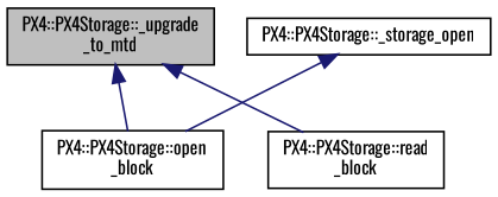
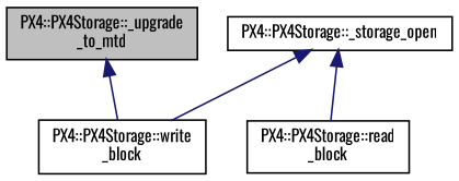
  digraph {
    fontname=Oswald
    rankdir=TB
    node [color=black fillcolor=white fontname=Oswald fontsize=10 shape=record style=filled]
    edge [color=midnightblue dir=back fontname=Oswald fontsize=10 labelfontname=Helvetica labelfontsize=10 style=solid]
    n1 [fillcolor=grey75 fontcolor=black height=0.2 label="PX4::PX4Storage::_upgrade\l_to_mtd" width=0.4]
-   n2 [height=0.2 label="PX4::PX4Storage::open\l_block" width=0.4]
+   n2 [height=0.2 label="PX4::PX4Storage::write\l_block" width=0.4]
    n3 [height=0.2 label="PX4::PX4Storage::_storage_open" width=0.4]
    n4 [height=0.2 label="PX4::PX4Storage::read\l_block" width=0.4]
    n1 -> n2
    n3 -> n2
-   n1 -> n4
+   n3 -> n4
  }
